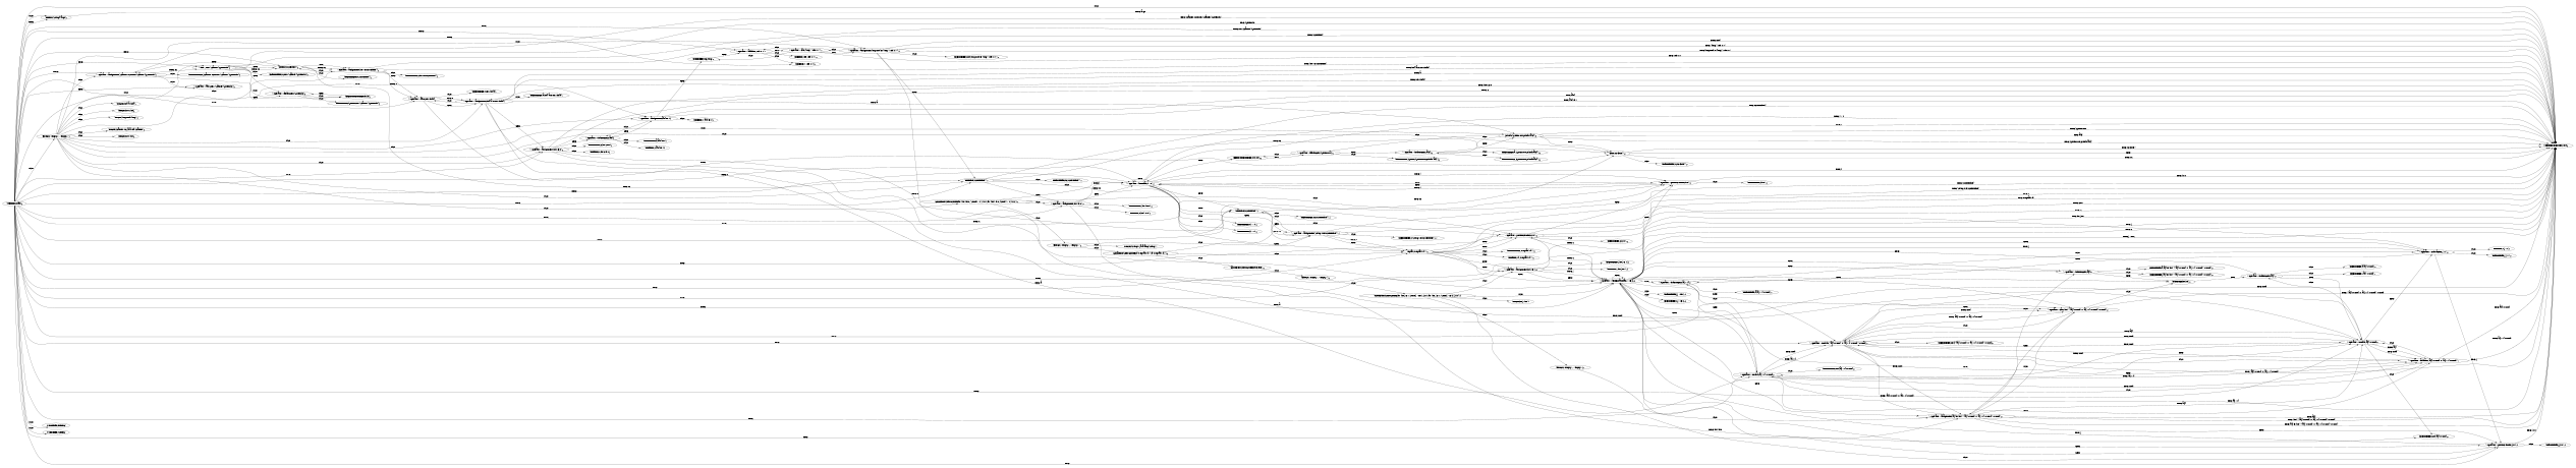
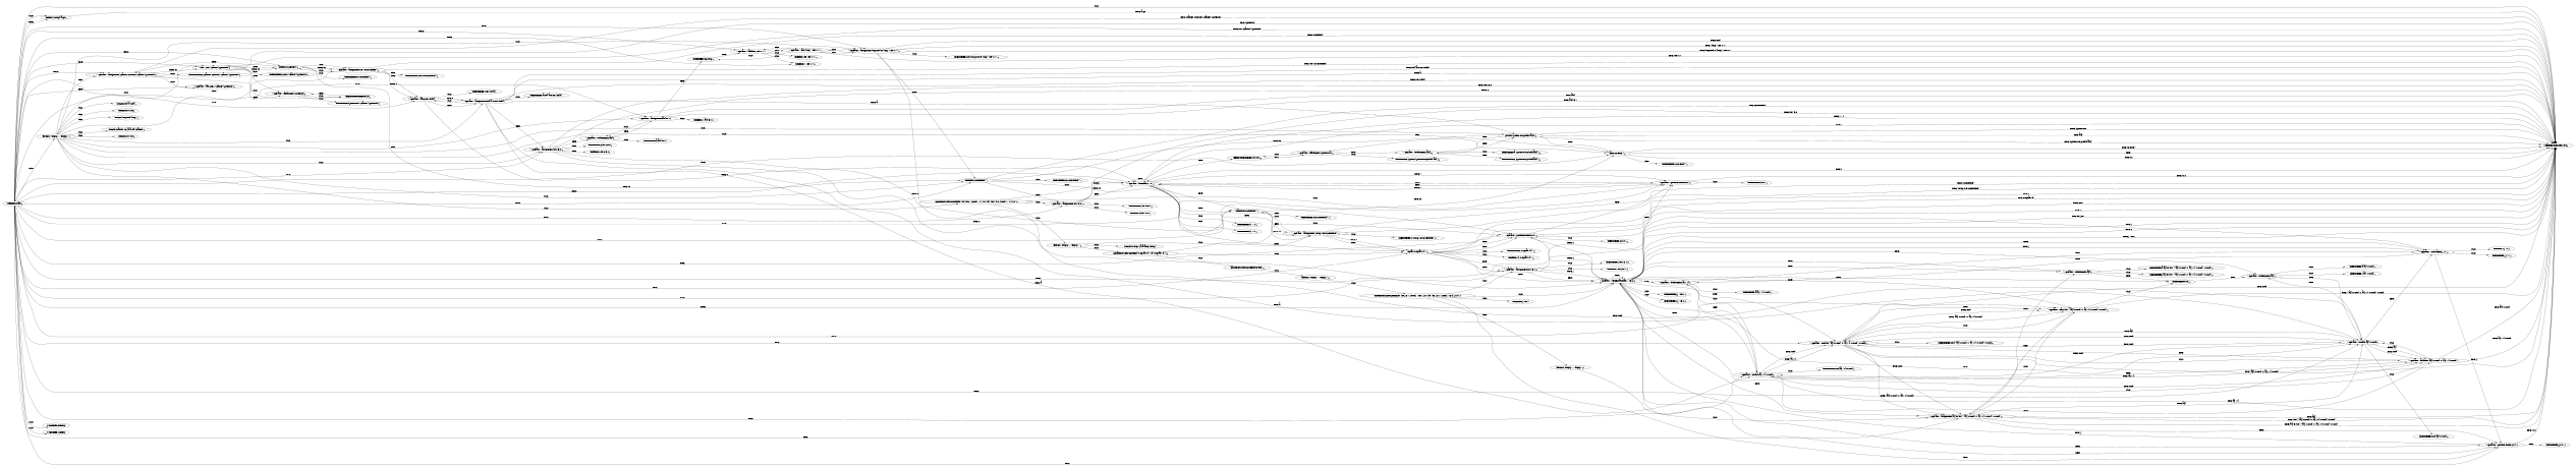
  digraph {
    rankdir=LR
    n1 [label=<(METHOD,main)<SUB>3</SUB>>]
    n2 [label=<(PARAM,String[] args)<SUB>3</SUB>>]
    n3 [label=<(BLOCK,&lt;empty&gt;,&lt;empty&gt;)<SUB>4</SUB>>]
    n4 [label=<(&lt;operator&gt;.assignment,Scanner sc = new Scanner(System.in))<SUB>5</SUB>>]
    n5 [label=<(&lt;operator&gt;.alloc,new Scanner(System.in))<SUB>5</SUB>>]
    n6 [label=<(&lt;init&gt;,new Scanner(System.in))<SUB>5</SUB>>]
    n7 [label=<(nextInt,sc.nextInt())<SUB>6</SUB>>]
    n8 [label=<(&lt;operator&gt;.alloc,new int[t])>]
    n9 [label=<(&lt;operator&gt;.assignment,int c = 0)<SUB>8</SUB>>]
    n10 [label=<(&lt;operator&gt;.assignment,a[0] = 1)<SUB>9</SUB>>]
    n11 [label=<(&lt;operator&gt;.assignment,long mod = (long) (1e9 + 7))<SUB>10</SUB>>]
    n12 [label=<(&lt;operator&gt;.addition,1e9 + 7)<SUB>10</SUB>>]
    n13 [label=<(nextLine,sc.nextLine())<SUB>11</SUB>>]
    n14 [label=<(&lt;operator&gt;.assignment,int i = 0)<SUB>12</SUB>>]
    n15 [label=<(&lt;operator&gt;.lessThan,i &lt; t)<SUB>12</SUB>>]
    n16 [label=<(&lt;operator&gt;.postIncrement,i++)<SUB>12</SUB>>]
    n17 [label=<(nextLine,sc.nextLine())<SUB>14</SUB>>]
    n18 [label=<(equals,s.equals(&quot;f&quot;))<SUB>15</SUB>>]
    n19 [label=<(&lt;operator&gt;.postIncrement,c++)<SUB>16</SUB>>]
    n20 [label=<(&lt;operator&gt;.assignment,int j = 1)<SUB>19</SUB>>]
    n21 [label=<(&lt;operator&gt;.lessEqualsThan,j &lt;= c)<SUB>19</SUB>>]
    n22 [label=<(&lt;operator&gt;.postIncrement,j++)<SUB>19</SUB>>]
    n23 [label=<(&lt;operator&gt;.assignment,a[j] = (int) (((a[j] % mod) + (a[j - 1] % mod)) % mod))<SUB>21</SUB>>]
    n24 [label=<(&lt;operator&gt;.cast,(int) (((a[j] % mod) + (a[j - 1] % mod)) % mod))<SUB>21</SUB>>]
    n25 [label=<(&lt;operator&gt;.modulo,((a[j] % mod) + (a[j - 1] % mod)) % mod)<SUB>21</SUB>>]
    n26 [label=<(&lt;operator&gt;.modulo,a[j] % mod)<SUB>21</SUB>>]
    n27 [label=<(&lt;operator&gt;.modulo,a[j - 1] % mod)<SUB>21</SUB>>]
    n28 [label=<(&lt;operator&gt;.subtraction,j - 1)<SUB>21</SUB>>]
    n29 [label=<(close,sc.close())<SUB>27</SUB>>]
    n30 [label=<(MODIFIER,PUBLIC)>]
    n31 [label=<(MODIFIER,STATIC)>]
    n32 [label=<(METHOD_RETURN,void)<SUB>3</SUB>>]
    n33 [label=<(LITERAL,7,1e9 + 7)<SUB>10</SUB>>]
    n34 [label=<(LOCAL,Scanner sc: java.util.Scanner)<SUB>5</SUB>>]
    n35 [label=<(LOCAL,int t: int)<SUB>6</SUB>>]
    n36 [label=<(&lt;operator&gt;.assignment,int t = sc.nextInt())<SUB>6</SUB>>]
    n37 [label=<(LOCAL,int[] a: int[])<SUB>7</SUB>>]
    n38 [label=<(&lt;operator&gt;.assignment,int[] a = new int[t])<SUB>7</SUB>>]
    n39 [label=<(LOCAL,int c: int)<SUB>8</SUB>>]
    n40 [label=<(LOCAL,long mod: long)<SUB>10</SUB>>]
    n41 [label=<(CONTROL_STRUCTURE,for (int i = 0; Some(i &lt; t); i++),for (int i = 0; Some(i &lt; t); i++))<SUB>12</SUB>>]
    n42 [label=<(println,System.out.println(a[c]))<SUB>26</SUB>>]
    n43 [label=<(IDENTIFIER,sc,Scanner sc = new Scanner(System.in))<SUB>5</SUB>>]
    n44 [label=<(FIELD_IDENTIFIER,in,in)<SUB>5</SUB>>]
    n45 [label=<(IDENTIFIER,sc,new Scanner(System.in))<SUB>5</SUB>>]
    n46 [label=<(&lt;operator&gt;.fieldAccess,System.in)<SUB>5</SUB>>]
    n47 [label=<(IDENTIFIER,sc,sc.nextInt())<SUB>6</SUB>>]
    n48 [label=<(IDENTIFIER,t,new int[t])<SUB>7</SUB>>]
    n49 [label=<(IDENTIFIER,c,int c = 0)<SUB>8</SUB>>]
    n50 [label=<(LITERAL,0,int c = 0)<SUB>8</SUB>>]
    n51 [label=<(&lt;operator&gt;.indexAccess,a[0])<SUB>9</SUB>>]
    n52 [label=<(LITERAL,1,a[0] = 1)<SUB>9</SUB>>]
    n53 [label=<(TYPE_REF,long,long)<SUB>10</SUB>>]
    n54 [label=<(&lt;operator&gt;.cast,(long) (1e9 + 7))<SUB>17</SUB>>]
    n55 [label=<(IDENTIFIER,mod,long mod = (long) (1e9 + 7))<SUB>10</SUB>>]
    n56 [label=<(LITERAL,1e9,1e9 + 7)<SUB>10</SUB>>]
    n57 [label=<(IDENTIFIER,sc,sc.nextLine())<SUB>11</SUB>>]
    n58 [label=<(IDENTIFIER,i,int i = 0)<SUB>12</SUB>>]
    n59 [label=<(LITERAL,0,int i = 0)<SUB>12</SUB>>]
    n60 [label=<(IDENTIFIER,i,i &lt; t)<SUB>12</SUB>>]
    n61 [label=<(IDENTIFIER,t,i &lt; t)<SUB>12</SUB>>]
    n62 [label=<(&lt;operator&gt;.assignment,String s = sc.nextLine())<SUB>14</SUB>>]
    n63 [label=<(FIELD_IDENTIFIER,out,out)<SUB>26</SUB>>]
    n64 [label=<(IDENTIFIER,i,i++)<SUB>12</SUB>>]
    n65 [label=<(IDENTIFIER,sc,sc.nextLine())<SUB>14</SUB>>]
    n66 [label=<(IDENTIFIER,s,s.equals(&quot;f&quot;))<SUB>15</SUB>>]
    n67 [label=<(LITERAL,&quot;f&quot;,s.equals(&quot;f&quot;))<SUB>15</SUB>>]
    n68 [label=<(IDENTIFIER,c,c++)<SUB>16</SUB>>]
    n69 [label=<(IDENTIFIER,j,int j = 1)<SUB>19</SUB>>]
    n70 [label=<(LITERAL,1,int j = 1)<SUB>19</SUB>>]
    n71 [label=<(IDENTIFIER,j,j &lt;= c)<SUB>19</SUB>>]
    n72 [label=<(IDENTIFIER,c,j &lt;= c)<SUB>19</SUB>>]
    n73 [label=<(&lt;operator&gt;.indexAccess,a[j])<SUB>21</SUB>>]
    n74 [label=<(TYPE_REF,int,int)<SUB>21</SUB>>]
    n75 [label=<(&lt;operator&gt;.addition,(a[j] % mod) + (a[j - 1] % mod))<SUB>21</SUB>>]
    n76 [label=<(&lt;operator&gt;.indexAccess,a[j])<SUB>21</SUB>>]
    n77 [label=<(&lt;operator&gt;.indexAccess,a[j - 1])<SUB>21</SUB>>]
    n78 [label=<(IDENTIFIER,j,j++)<SUB>19</SUB>>]
    n79 [label=<(IDENTIFIER,mod,((a[j] % mod) + (a[j - 1] % mod)) % mod)<SUB>21</SUB>>]
    n80 [label=<(IDENTIFIER,mod,a[j] % mod)<SUB>21</SUB>>]
    n81 [label=<(IDENTIFIER,mod,a[j - 1] % mod)<SUB>21</SUB>>]
    n82 [label=<(IDENTIFIER,j,j - 1)<SUB>21</SUB>>]
    n83 [label=<(LITERAL,1,j - 1)<SUB>21</SUB>>]
    n84 [label=<(IDENTIFIER,sc,sc.close())<SUB>27</SUB>>]
    n85 [label=<(IDENTIFIER,t,int t = sc.nextInt())<SUB>6</SUB>>]
    n86 [label=<(IDENTIFIER,a,int[] a = new int[t])<SUB>7</SUB>>]
    n87 [label=<(BLOCK,&lt;empty&gt;,&lt;empty&gt;)<SUB>13</SUB>>]
    n88 [label=<(&lt;operator&gt;.fieldAccess,System.out)<SUB>26</SUB>>]
    n89 [label=<(&lt;operator&gt;.indexAccess,a[c])<SUB>26</SUB>>]
    n90 [label=<(IDENTIFIER,System,new Scanner(System.in))<SUB>5</SUB>>]
    n91 [label=<(IDENTIFIER,a,a[0] = 1)<SUB>9</SUB>>]
-   n92 [label=<(LITERAL,0,a[0] = 1)<SUB>9</SUB>>]
    n93 [label=<(LOCAL,String s: java.lang.String)<SUB>14</SUB>>]
    n94 [label=<(CONTROL_STRUCTURE,if (s.equals(&quot;f&quot;)),if (s.equals(&quot;f&quot;)))<SUB>15</SUB>>]
    n95 [label=<(IDENTIFIER,s,String s = sc.nextLine())<SUB>14</SUB>>]
    n96 [label=<(CONTROL_STRUCTURE,else,else)<SUB>18</SUB>>]
    n97 [label=<(BLOCK,&lt;empty&gt;,&lt;empty&gt;)<SUB>18</SUB>>]
    n98 [label=<(CONTROL_STRUCTURE,for (int j = 1; Some(j &lt;= c); j++),for (int j = 1; Some(j &lt;= c); j++))<SUB>19</SUB>>]
    n99 [label=<(LOCAL,int j: int)<SUB>19</SUB>>]
    n100 [label=<(BLOCK,&lt;empty&gt;,&lt;empty&gt;)<SUB>20</SUB>>]
    n101 [label=<(IDENTIFIER,a,a[j] = (int) (((a[j] % mod) + (a[j - 1] % mod)) % mod))<SUB>21</SUB>>]
    n102 [label=<(IDENTIFIER,j,a[j] = (int) (((a[j] % mod) + (a[j - 1] % mod)) % mod))<SUB>21</SUB>>]
    n103 [label=<(IDENTIFIER,a,a[j] % mod)<SUB>21</SUB>>]
    n104 [label=<(IDENTIFIER,j,a[j] % mod)<SUB>21</SUB>>]
    n105 [label=<(IDENTIFIER,a,a[j - 1] % mod)<SUB>21</SUB>>]
    n106 [label=<(IDENTIFIER,System,System.out.println(a[c]))<SUB>26</SUB>>]
    n107 [label=<(IDENTIFIER,a,System.out.println(a[c]))<SUB>26</SUB>>]
    n108 [label=<(IDENTIFIER,c,System.out.println(a[c]))<SUB>26</SUB>>]
    n1 -> n2 [label="AST: "]
    n1 -> n2 [label="DDG: "]
    n1 -> n3 [label="AST: "]
    n1 -> n4 [label="DDG: "]
    n1 -> n5 [label="CFG: "]
    n1 -> n6 [label="DDG: "]
    n1 -> n7 [label="DDG: "]
    n1 -> n8 [label="DDG: "]
    n1 -> n9 [label="DDG: "]
    n1 -> n10 [label="DDG: "]
    n1 -> n11 [label="DDG: "]
    n1 -> n12 [label="DDG: "]
    n1 -> n13 [label="DDG: "]
    n1 -> n14 [label="DDG: "]
    n1 -> n15 [label="DDG: "]
    n1 -> n16 [label="DDG: "]
    n1 -> n17 [label="DDG: "]
    n1 -> n18 [label="DDG: "]
    n1 -> n19 [label="DDG: "]
    n1 -> n20 [label="DDG: "]
    n1 -> n21 [label="DDG: "]
    n1 -> n22 [label="DDG: "]
    n1 -> n23 [label="DDG: "]
    n1 -> n24 [label="DDG: "]
    n1 -> n25 [label="DDG: "]
    n1 -> n26 [label="DDG: "]
    n1 -> n27 [label="DDG: "]
    n1 -> n28 [label="DDG: "]
    n1 -> n29 [label="DDG: "]
    n1 -> n30 [label="AST: "]
    n1 -> n31 [label="AST: "]
    n1 -> n32 [label="AST: "]
    n1 -> n33 [label="DDG: "]
    n2 -> n32 [label="DDG: args"]
    n3 -> n4 [label="AST: "]
    n3 -> n6 [label="AST: "]
    n3 -> n9 [label="AST: "]
    n3 -> n10 [label="AST: "]
    n3 -> n11 [label="AST: "]
    n3 -> n13 [label="AST: "]
    n3 -> n29 [label="AST: "]
    n3 -> n34 [label="AST: "]
    n3 -> n35 [label="AST: "]
    n3 -> n36 [label="AST: "]
    n3 -> n37 [label="AST: "]
    n3 -> n38 [label="AST: "]
    n3 -> n39 [label="AST: "]
    n3 -> n40 [label="AST: "]
    n3 -> n41 [label="AST: "]
    n3 -> n42 [label="AST: "]
    n4 -> n5 [label="AST: "]
    n4 -> n6 [label="DDG: sc"]
    n4 -> n32 [label="DDG: Scanner sc = new Scanner(System.in)"]
    n4 -> n43 [label="AST: "]
    n4 -> n44 [label="CFG: "]
    n6 -> n7 [label="CFG: "]
    n6 -> n7 [label="DDG: sc"]
    n6 -> n32 [label="DDG: System.in"]
    n6 -> n32 [label="DDG: new Scanner(System.in)"]
    n6 -> n45 [label="AST: "]
    n6 -> n46 [label="AST: "]
    n7 -> n4 [label="CFG: "]
    n7 -> n13 [label="DDG: sc"]
    n7 -> n36 [label="CFG: "]
    n7 -> n36 [label="DDG: sc"]
    n7 -> n47 [label="AST: "]
    n8 -> n15 [label="DDG: t"]
    n8 -> n38 [label="CFG: "]
    n8 -> n38 [label="DDG: t"]
    n8 -> n48 [label="AST: "]
    n9 -> n19 [label="DDG: c"]
    n9 -> n21 [label="DDG: c"]
    n9 -> n32 [label="DDG: c"]
    n9 -> n32 [label="DDG: int c = 0"]
    n9 -> n49 [label="AST: "]
    n9 -> n50 [label="AST: "]
    n9 -> n51 [label="CFG: "]
    n10 -> n32 [label="DDG: a[0]"]
    n10 -> n32 [label="DDG: a[0] = 1"]
    n10 -> n51 [label="AST: "]
    n10 -> n52 [label="AST: "]
    n10 -> n53 [label="CFG: "]
    n11 -> n13 [label="CFG: "]
    n11 -> n26 [label="DDG: mod"]
    n11 -> n32 [label="DDG: mod"]
    n11 -> n32 [label="DDG: (long) (1e9 + 7)"]
    n11 -> n32 [label="DDG: long mod = (long) (1e9 + 7)"]
    n11 -> n54 [label="AST: "]
    n11 -> n55 [label="AST: "]
    n12 -> n33 [label="AST: "]
    n12 -> n54 [label="CFG: "]
    n12 -> n56 [label="AST: "]
    n13 -> n14 [label="CFG: "]
    n13 -> n17 [label="DDG: sc"]
    n13 -> n29 [label="DDG: sc"]
    n13 -> n32 [label="DDG: sc.nextLine()"]
    n13 -> n57 [label="AST: "]
    n14 -> n15 [label="CFG: "]
    n14 -> n15 [label="DDG: i"]
-   n14 -> n80 [label="DDG: int i = 0"]
+   n14 -> n32 [label="DDG: int i = 0"]
    n14 -> n58 [label="AST: "]
    n14 -> n59 [label="AST: "]
    n15 -> n15 [label="CDG: "]
    n15 -> n16 [label="DDG: i"]
    n15 -> n16 [label="CDG: "]
    n15 -> n17 [label="CFG: "]
    n15 -> n17 [label="CDG: "]
    n15 -> n18 [label="CDG: "]
    n15 -> n32 [label="DDG: i"]
    n15 -> n32 [label="DDG: t"]
    n15 -> n32 [label="DDG: i &lt; t"]
    n15 -> n60 [label="AST: "]
    n15 -> n61 [label="AST: "]
    n15 -> n62 [label="CDG: "]
    n15 -> n63 [label="CFG: "]
    n16 -> n15 [label="CFG: "]
    n16 -> n15 [label="DDG: i"]
    n16 -> n32 [label="DDG: i++"]
    n16 -> n64 [label="AST: "]
    n17 -> n29 [label="DDG: sc"]
    n17 -> n62 [label="CFG: "]
    n17 -> n62 [label="DDG: sc"]
    n17 -> n65 [label="AST: "]
    n18 -> n19 [label="CFG: "]
    n18 -> n19 [label="CDG: "]
    n18 -> n20 [label="CFG: "]
    n18 -> n20 [label="CDG: "]
    n18 -> n21 [label="CDG: "]
    n18 -> n32 [label="DDG: s"]
    n18 -> n32 [label="DDG: s.equals(&quot;f&quot;)"]
    n18 -> n66 [label="AST: "]
    n18 -> n67 [label="AST: "]
    n19 -> n16 [label="CFG: "]
    n19 -> n21 [label="DDG: c"]
    n19 -> n32 [label="DDG: c"]
    n19 -> n32 [label="DDG: c++"]
    n19 -> n68 [label="AST: "]
    n20 -> n21 [label="CFG: "]
    n20 -> n21 [label="DDG: j"]
    n20 -> n32 [label="DDG: int j = 1"]
    n20 -> n69 [label="AST: "]
    n20 -> n70 [label="AST: "]
    n21 -> n16 [label="CFG: "]
    n21 -> n19 [label="DDG: c"]
    n21 -> n21 [label="CDG: "]
    n21 -> n22 [label="CDG: "]
    n21 -> n23 [label="CDG: "]
    n21 -> n24 [label="CDG: "]
    n21 -> n25 [label="CDG: "]
    n21 -> n26 [label="CDG: "]
    n21 -> n27 [label="CDG: "]
    n21 -> n28 [label="DDG: j"]
    n21 -> n28 [label="CDG: "]
    n21 -> n32 [label="DDG: j"]
    n21 -> n32 [label="DDG: c"]
    n21 -> n32 [label="DDG: j &lt;= c"]
    n21 -> n71 [label="AST: "]
    n21 -> n72 [label="AST: "]
    n21 -> n73 [label="CFG: "]
    n21 -> n73 [label="CDG: "]
    n21 -> n74 [label="CDG: "]
    n21 -> n75 [label="CDG: "]
    n21 -> n76 [label="CDG: "]
    n21 -> n77 [label="CDG: "]
    n22 -> n21 [label="CFG: "]
    n22 -> n21 [label="DDG: j"]
    n22 -> n32 [label="DDG: j++"]
    n22 -> n78 [label="AST: "]
    n23 -> n22 [label="CFG: "]
    n23 -> n24 [label="AST: "]
    n23 -> n26 [label="DDG: a[j]"]
    n23 -> n32 [label="DDG: a[j]"]
    n23 -> n32 [label="DDG: (int) (((a[j] % mod) + (a[j - 1] % mod)) % mod)"]
    n23 -> n32 [label="DDG: a[j] = (int) (((a[j] % mod) + (a[j - 1] % mod)) % mod)"]
    n23 -> n73 [label="AST: "]
    n24 -> n23 [label="CFG: "]
    n24 -> n25 [label="AST: "]
    n24 -> n32 [label="DDG: ((a[j] % mod) + (a[j - 1] % mod)) % mod"]
    n24 -> n74 [label="AST: "]
    n25 -> n23 [label="DDG: (a[j] % mod) + (a[j - 1] % mod)"]
    n25 -> n23 [label="DDG: mod"]
    n25 -> n24 [label="CFG: "]
    n25 -> n24 [label="DDG: (a[j] % mod) + (a[j - 1] % mod)"]
    n25 -> n24 [label="DDG: mod"]
    n25 -> n26 [label="DDG: mod"]
    n25 -> n32 [label="DDG: (a[j] % mod) + (a[j - 1] % mod)"]
    n25 -> n32 [label="DDG: mod"]
    n25 -> n75 [label="AST: "]
    n25 -> n79 [label="AST: "]
    n26 -> n25 [label="DDG: a[j]"]
    n26 -> n25 [label="DDG: mod"]
    n26 -> n27 [label="DDG: mod"]
    n26 -> n28 [label="CFG: "]
    n26 -> n75 [label="DDG: a[j]"]
    n26 -> n75 [label="DDG: mod"]
    n26 -> n76 [label="AST: "]
    n26 -> n80 [label="AST: "]
    n27 -> n25 [label="DDG: a[j - 1]"]
    n27 -> n25 [label="DDG: mod"]
    n27 -> n32 [label="DDG: a[j - 1]"]
    n27 -> n75 [label="CFG: "]
    n27 -> n75 [label="DDG: a[j - 1]"]
    n27 -> n75 [label="DDG: mod"]
    n27 -> n77 [label="AST: "]
    n27 -> n81 [label="AST: "]
    n28 -> n22 [label="DDG: j"]
    n28 -> n77 [label="CFG: "]
    n28 -> n82 [label="AST: "]
    n28 -> n83 [label="AST: "]
    n29 -> n32 [label="CFG: "]
    n29 -> n32 [label="DDG: sc"]
    n29 -> n32 [label="DDG: sc.close()"]
    n29 -> n84 [label="AST: "]
    n36 -> n7 [label="AST: "]
    n36 -> n8 [label="CFG: "]
    n36 -> n8 [label="DDG: t"]
    n36 -> n32 [label="DDG: sc.nextInt()"]
    n36 -> n32 [label="DDG: int t = sc.nextInt()"]
    n36 -> n85 [label="AST: "]
    n38 -> n8 [label="AST: "]
    n38 -> n9 [label="CFG: "]
    n38 -> n26 [label="DDG: a"]
    n38 -> n27 [label="DDG: a"]
    n38 -> n32 [label="DDG: a"]
    n38 -> n32 [label="DDG: new int[t]"]
    n38 -> n32 [label="DDG: int[] a = new int[t]"]
    n38 -> n42 [label="DDG: a"]
    n38 -> n86 [label="AST: "]
    n41 -> n14 [label="AST: "]
    n41 -> n15 [label="AST: "]
    n41 -> n16 [label="AST: "]
    n41 -> n87 [label="AST: "]
    n42 -> n29 [label="CFG: "]
    n42 -> n32 [label="DDG: System.out"]
    n42 -> n32 [label="DDG: a[c]"]
    n42 -> n32 [label="DDG: System.out.println(a[c])"]
    n42 -> n88 [label="AST: "]
    n42 -> n89 [label="AST: "]
    n44 -> n46 [label="CFG: "]
    n46 -> n6 [label="CFG: "]
    n46 -> n44 [label="AST: "]
    n46 -> n90 [label="AST: "]
    n51 -> n10 [label="CFG: "]
    n51 -> n91 [label="AST: "]
-   n51 -> n92 [label="AST: "]
    n53 -> n12 [label="CFG: "]
    n54 -> n11 [label="CFG: "]
    n54 -> n12 [label="AST: "]
    n54 -> n32 [label="DDG: 1e9 + 7"]
    n54 -> n53 [label="AST: "]
    n62 -> n17 [label="AST: "]
    n62 -> n18 [label="CFG: "]
    n62 -> n18 [label="DDG: s"]
    n62 -> n32 [label="DDG: sc.nextLine()"]
    n62 -> n32 [label="DDG: String s = sc.nextLine()"]
    n62 -> n95 [label="AST: "]
    n63 -> n88 [label="CFG: "]
    n73 -> n74 [label="CFG: "]
    n73 -> n101 [label="AST: "]
    n73 -> n102 [label="AST: "]
    n74 -> n76 [label="CFG: "]
    n75 -> n25 [label="CFG: "]
    n75 -> n26 [label="AST: "]
    n75 -> n27 [label="AST: "]
    n75 -> n32 [label="DDG: a[j] % mod"]
    n75 -> n32 [label="DDG: a[j - 1] % mod"]
    n76 -> n26 [label="CFG: "]
    n76 -> n103 [label="AST: "]
    n76 -> n104 [label="AST: "]
    n77 -> n27 [label="CFG: "]
    n77 -> n28 [label="AST: "]
    n77 -> n105 [label="AST: "]
    n87 -> n62 [label="AST: "]
    n87 -> n93 [label="AST: "]
    n87 -> n94 [label="AST: "]
    n88 -> n63 [label="AST: "]
    n88 -> n89 [label="CFG: "]
    n88 -> n106 [label="AST: "]
    n89 -> n42 [label="CFG: "]
    n89 -> n107 [label="AST: "]
    n89 -> n108 [label="AST: "]
    n94 -> n18 [label="AST: "]
    n94 -> n19 [label="AST: "]
    n94 -> n96 [label="AST: "]
    n96 -> n97 [label="AST: "]
    n97 -> n98 [label="AST: "]
    n98 -> n20 [label="AST: "]
    n98 -> n21 [label="AST: "]
    n98 -> n22 [label="AST: "]
    n98 -> n99 [label="AST: "]
    n98 -> n100 [label="AST: "]
    n100 -> n23 [label="AST: "]
  }
